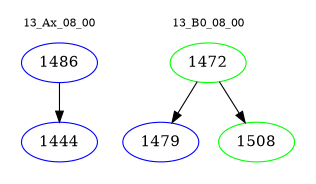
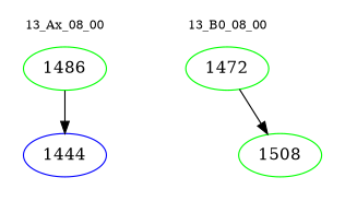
  digraph {
    node [color=green]
    edge [color=black]
-   n1 [color=blue label=1486]
+   n1 [label=1486]
    n2 [color=blue label=1444]
    n3 [label=1472]
-   n4 [color=blue label=1479]
    n5 [label=1508]
    subgraph cluster_1 {
      color=white
      fontsize=10
      label="13_Ax_08_00"
      n1
      n2
    }
    subgraph cluster_2 {
      color=white
      fontsize=10
      label="13_B0_08_00"
      n3
-     n4
      n5
    }
    n1 -> n2
-   n3 -> n4
    n3 -> n5
  }
